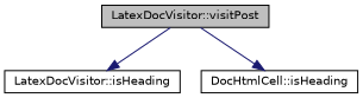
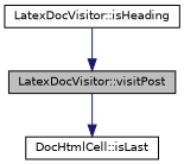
  digraph {
    rankdir=TB
    node [color=black fillcolor=white fontname=Helvetica fontsize=10 shape=record style=filled]
    edge [color=midnightblue fontname=Helvetica fontsize=10 labelfontname=Helvetica labelfontsize=10 style=solid]
    n1 [fillcolor=grey75 fontcolor=black height=0.2 label="LatexDocVisitor::visitPost" width=0.4]
    n2 [height=0.2 label="LatexDocVisitor::isHeading" width=0.4]
-   n3 [height=0.2 label="DocHtmlCell::isHeading" width=0.4]
-   n1 -> n2
+   n3 [height=0.2 label="DocHtmlCell::isLast" width=0.4]
+   n2 -> n1
    n1 -> n3
  }
